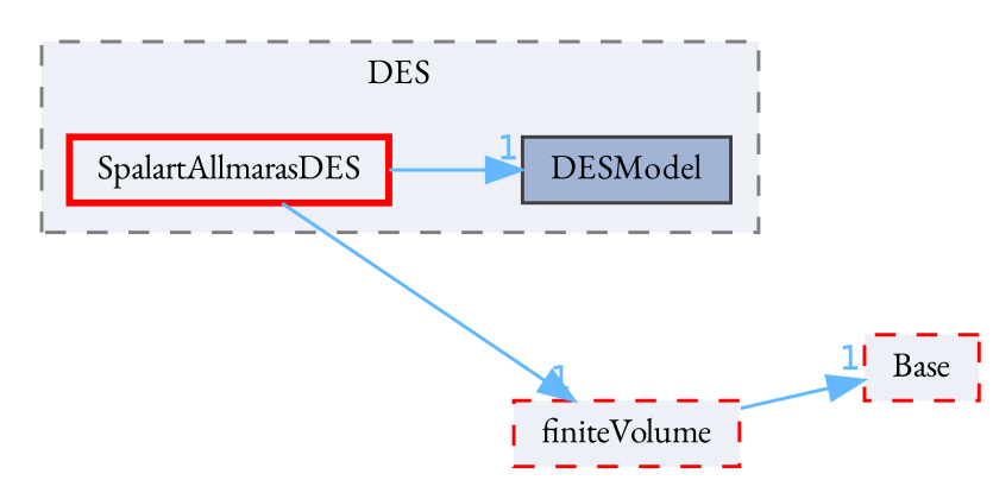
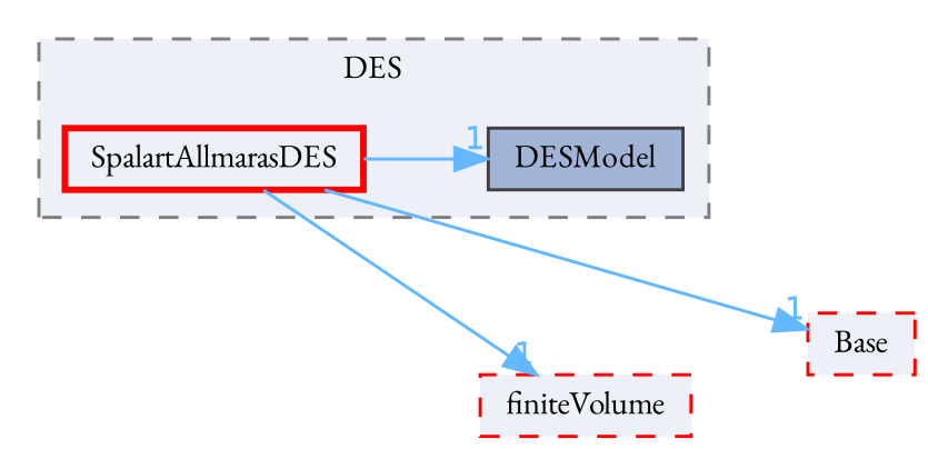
  digraph {
    compound=true
    fontname="EB Garamond"
    rankdir=LR
    node [color=red fillcolor="#edf0f7" fontname="EB Garamond" fontsize=10 shape=box style="filled,dashed"]
    edge [color=steelblue1 fontcolor=steelblue1 fontname="EB Garamond" fontsize=10 headlabel=1 labeldistance=1.5 labelfontname=Helvetica labelfontsize=10]
    n1 [color=grey25 fillcolor="#a2b4d6" height=0.2 label=DESModel style=filled width=0.4]
    n2 [height=0.2 label=SpalartAllmarasDES style="filled,bold" width=0.4]
    n3 [height=0.2 label=Base width=0.4]
    n4 [height=0.2 label=finiteVolume width=0.4]
    subgraph cluster_1 {
      bgcolor="#edf0f7"
      fontsize=10
      label=DES
      pencolor=grey50
      style="filled,dashed"
      n1
      n2
    }
    n2 -> n1
-   n4 -> n3
+   n2 -> n3
    n2 -> n4
  }
